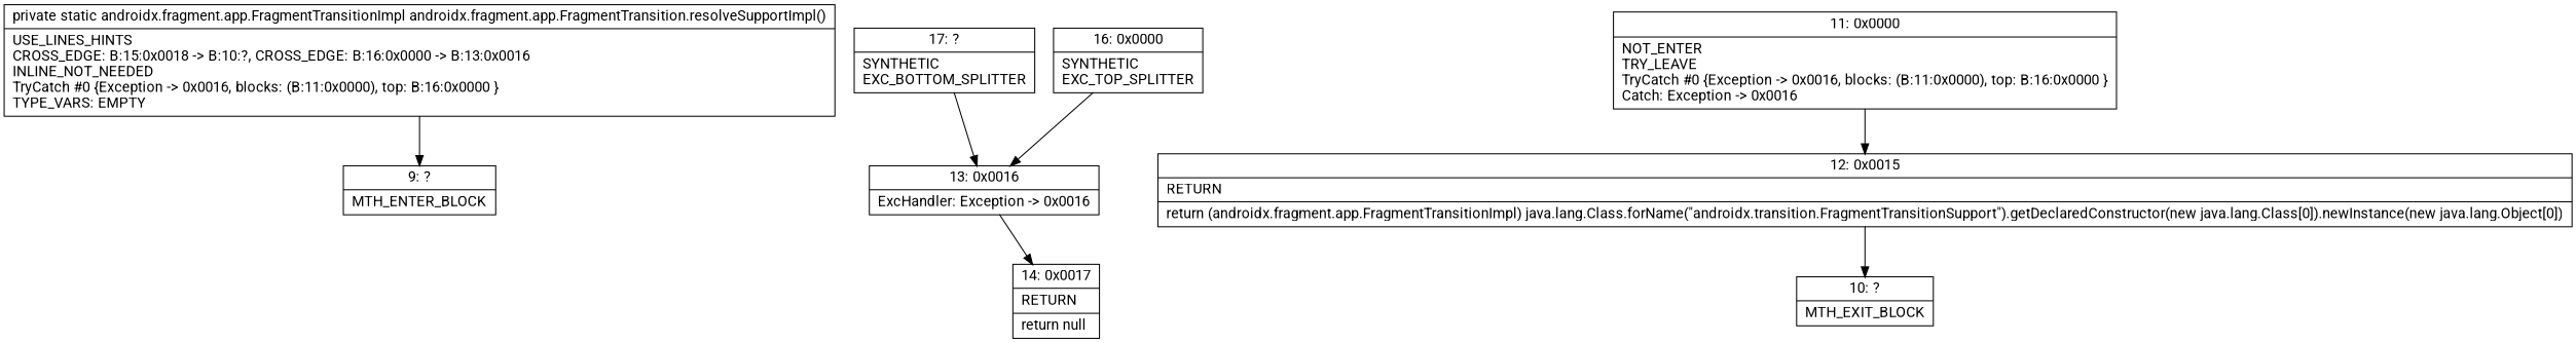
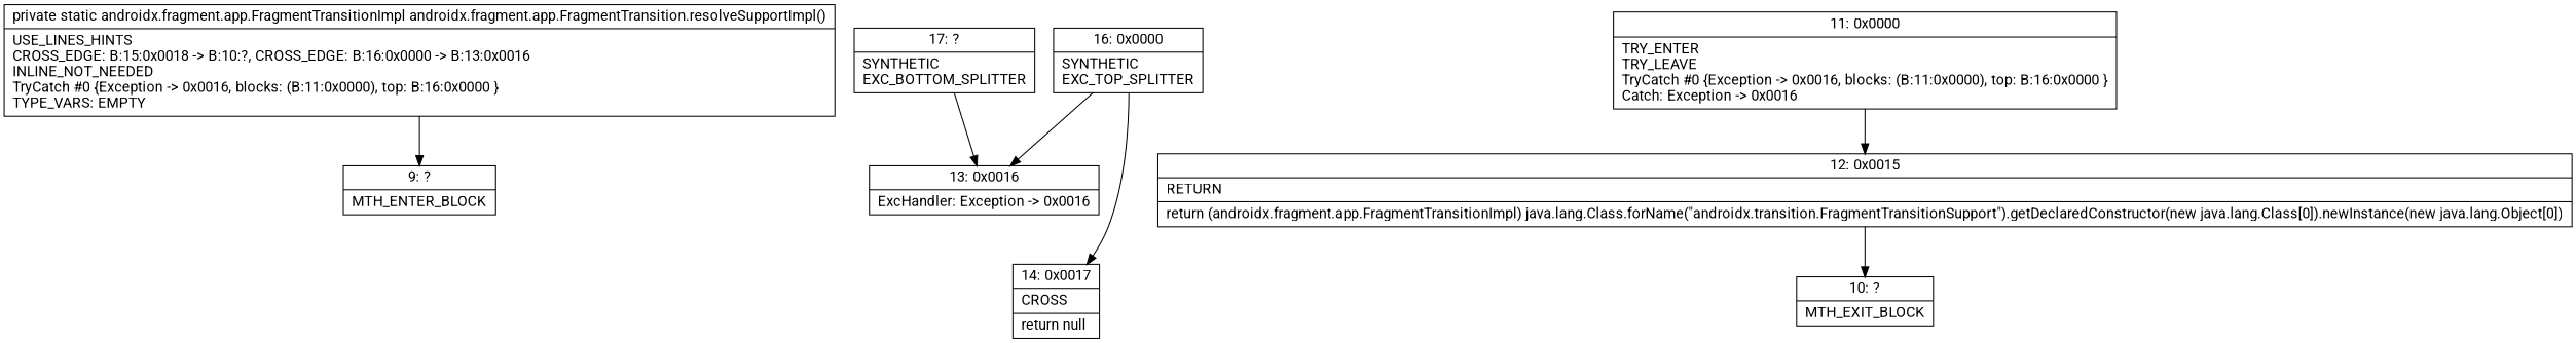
  digraph {
    fontname=Roboto
    node [fontname=Roboto shape=record]
    edge [fontname=Roboto]
    n1 [label="{9\:\ ?|MTH_ENTER_BLOCK\l}"]
    n2 [label="{16\:\ 0x0000|SYNTHETIC\lEXC_TOP_SPLITTER\l}"]
    n3 [label="{13\:\ 0x0016|ExcHandler: Exception \-\> 0x0016\l}"]
-   n4 [label="{11\:\ 0x0000|NOT_ENTER\lTRY_LEAVE\lTryCatch #0 \{Exception \-\> 0x0016, blocks: (B:11:0x0000), top: B:16:0x0000 \}\lCatch: Exception \-\> 0x0016\l}"]
+   n4 [label="{11\:\ 0x0000|TRY_ENTER\lTRY_LEAVE\lTryCatch #0 \{Exception \-\> 0x0016, blocks: (B:11:0x0000), top: B:16:0x0000 \}\lCatch: Exception \-\> 0x0016\l}"]
    n5 [label="{12\:\ 0x0015|RETURN\l|return (androidx.fragment.app.FragmentTransitionImpl) java.lang.Class.forName(\"androidx.transition.FragmentTransitionSupport\").getDeclaredConstructor(new java.lang.Class[0]).newInstance(new java.lang.Object[0])\l}"]
-   n6 [label="{14\:\ 0x0017|RETURN\l|return null\l}"]
+   n6 [label="{14\:\ 0x0017|CROSS\l|return null\l}"]
    n7 [label="{10\:\ ?|MTH_EXIT_BLOCK\l}"]
    n8 [label="{17\:\ ?|SYNTHETIC\lEXC_BOTTOM_SPLITTER\l}"]
    n9 [label="{private static androidx.fragment.app.FragmentTransitionImpl androidx.fragment.app.FragmentTransition.resolveSupportImpl()  | USE_LINES_HINTS\lCROSS_EDGE: B:15:0x0018 \-\> B:10:?, CROSS_EDGE: B:16:0x0000 \-\> B:13:0x0016\lINLINE_NOT_NEEDED\lTryCatch #0 \{Exception \-\> 0x0016, blocks: (B:11:0x0000), top: B:16:0x0000 \}\lTYPE_VARS: EMPTY\l}"]
    n2 -> n3
-   n3 -> n6
+   n2 -> n6
    n4 -> n5
    n5 -> n7
    n8 -> n3
    n9 -> n1
  }
